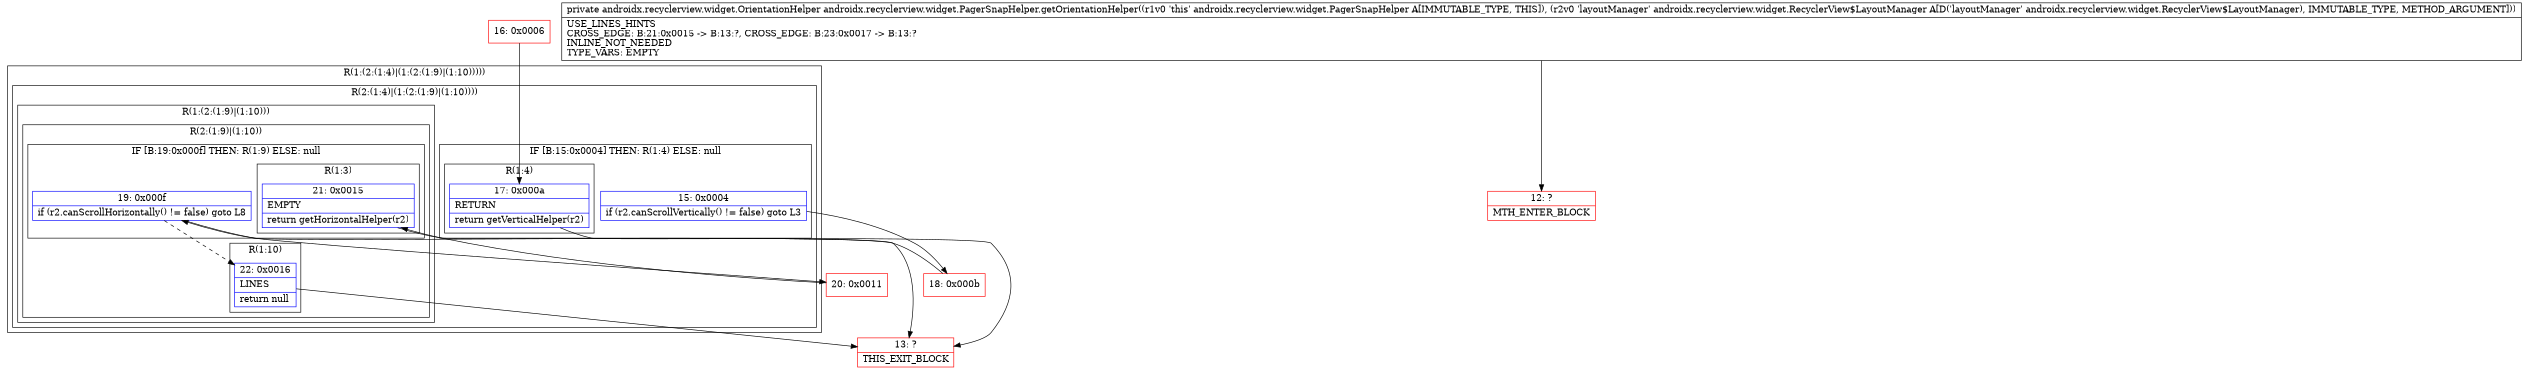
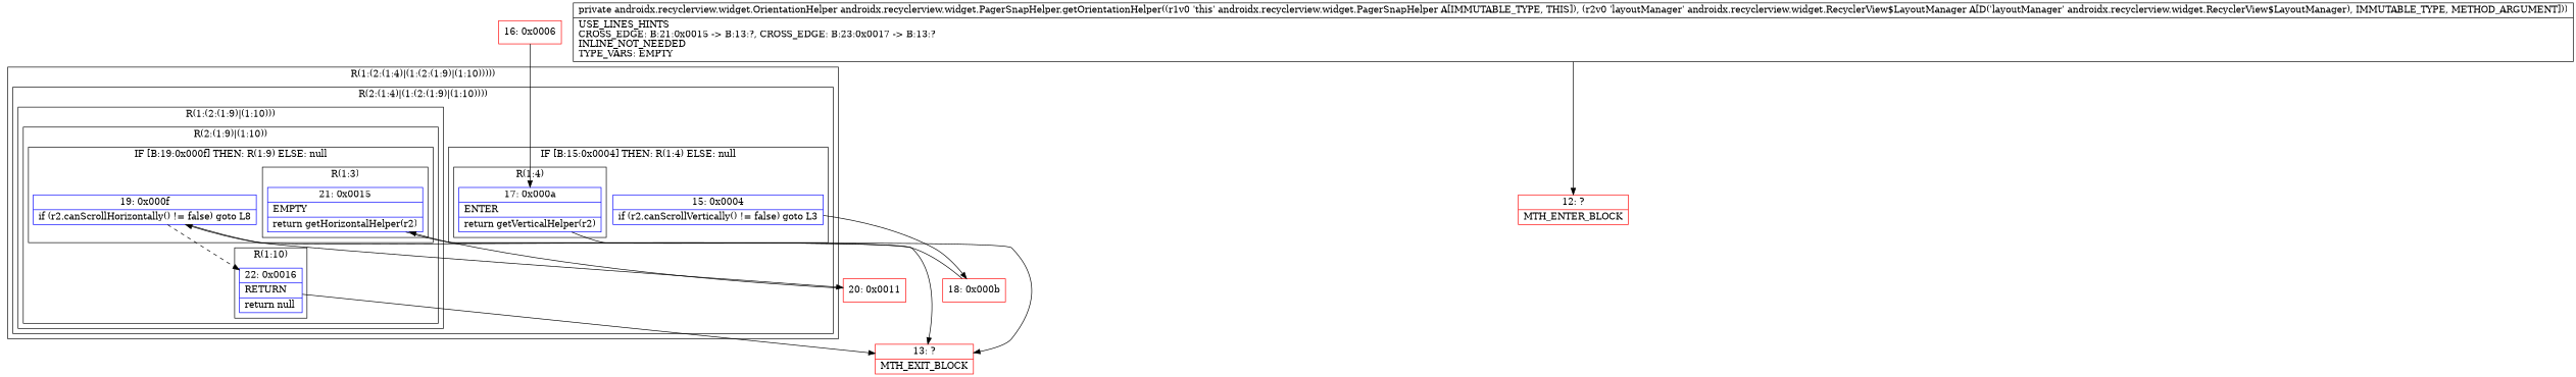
  digraph {
    node [color=blue shape=record]
-   n1 [label="{17\:\ 0x000a|RETURN\l|return getVerticalHelper(r2)\l}"]
+   n1 [label="{17\:\ 0x000a|ENTER\l|return getVerticalHelper(r2)\l}"]
    n2 [label="{15\:\ 0x0004|if (r2.canScrollVertically() != false) goto L3\l}"]
    n3 [label="{21\:\ 0x0015|EMPTY\l|return getHorizontalHelper(r2)\l}"]
    n4 [label="{19\:\ 0x000f|if (r2.canScrollHorizontally() != false) goto L8\l}"]
-   n5 [label="{22\:\ 0x0016|LINES\l|return null\l}"]
-   n6 [color=red label="{13\:\ ?|THIS_EXIT_BLOCK\l}"]
+   n5 [label="{22\:\ 0x0016|RETURN\l|return null\l}"]
+   n6 [color=red label="{13\:\ ?|MTH_EXIT_BLOCK\l}"]
    n7 [color=red label="{18\:\ 0x000b}"]
    n8 [color=red label="{20\:\ 0x0011}"]
    n9 [color=red label="{16\:\ 0x0006}"]
    n10 [color=red label="{12\:\ ?|MTH_ENTER_BLOCK\l}"]
    n11 [label="{private androidx.recyclerview.widget.OrientationHelper androidx.recyclerview.widget.PagerSnapHelper.getOrientationHelper((r1v0 'this' androidx.recyclerview.widget.PagerSnapHelper A[IMMUTABLE_TYPE, THIS]), (r2v0 'layoutManager' androidx.recyclerview.widget.RecyclerView$LayoutManager A[D('layoutManager' androidx.recyclerview.widget.RecyclerView$LayoutManager), IMMUTABLE_TYPE, METHOD_ARGUMENT]))  | USE_LINES_HINTS\lCROSS_EDGE: B:21:0x0015 \-\> B:13:?, CROSS_EDGE: B:23:0x0017 \-\> B:13:?\lINLINE_NOT_NEEDED\lTYPE_VARS: EMPTY\l}" color=""]
    subgraph cluster_1 {
      label="R(1:(2:(1:4)|(1:(2:(1:9)|(1:10)))))"
      subgraph cluster_2 {
        label="R(2:(1:4)|(1:(2:(1:9)|(1:10))))"
        subgraph cluster_3 {
          label="IF [B:15:0x0004] THEN: R(1:4) ELSE: null"
          n2
          subgraph cluster_4 {
            label="R(1:4)"
            n1
          }
        }
        subgraph cluster_5 {
          label="R(1:(2:(1:9)|(1:10)))"
          subgraph cluster_6 {
            label="R(2:(1:9)|(1:10))"
            subgraph cluster_7 {
              label="IF [B:19:0x000f] THEN: R(1:9) ELSE: null"
              n4
              subgraph cluster_8 {
                label="R(1:3)"
                n3
              }
            }
            subgraph cluster_9 {
              label="R(1:10)"
              n5
            }
          }
        }
      }
    }
    n1 -> n6
    n2 -> n7 [style=solid]
    n3 -> n6
    n4 -> n5 [style=dashed]
    n4 -> n8
    n5 -> n6
    n7 -> n4
    n8 -> n3
    n9 -> n1
    n11 -> n10
  }
